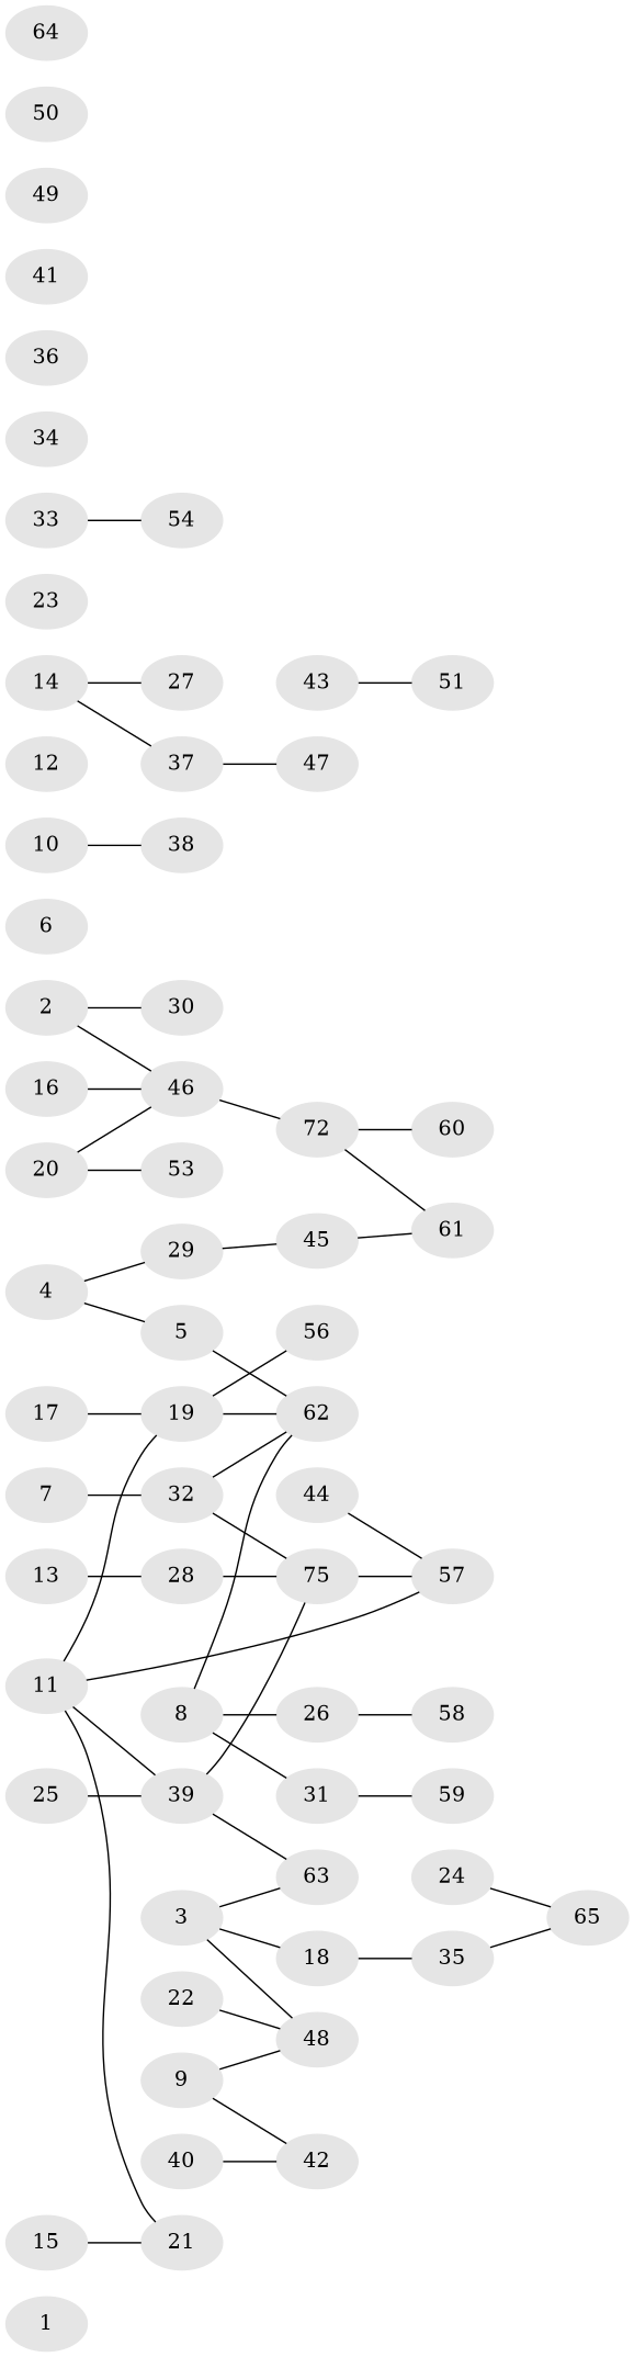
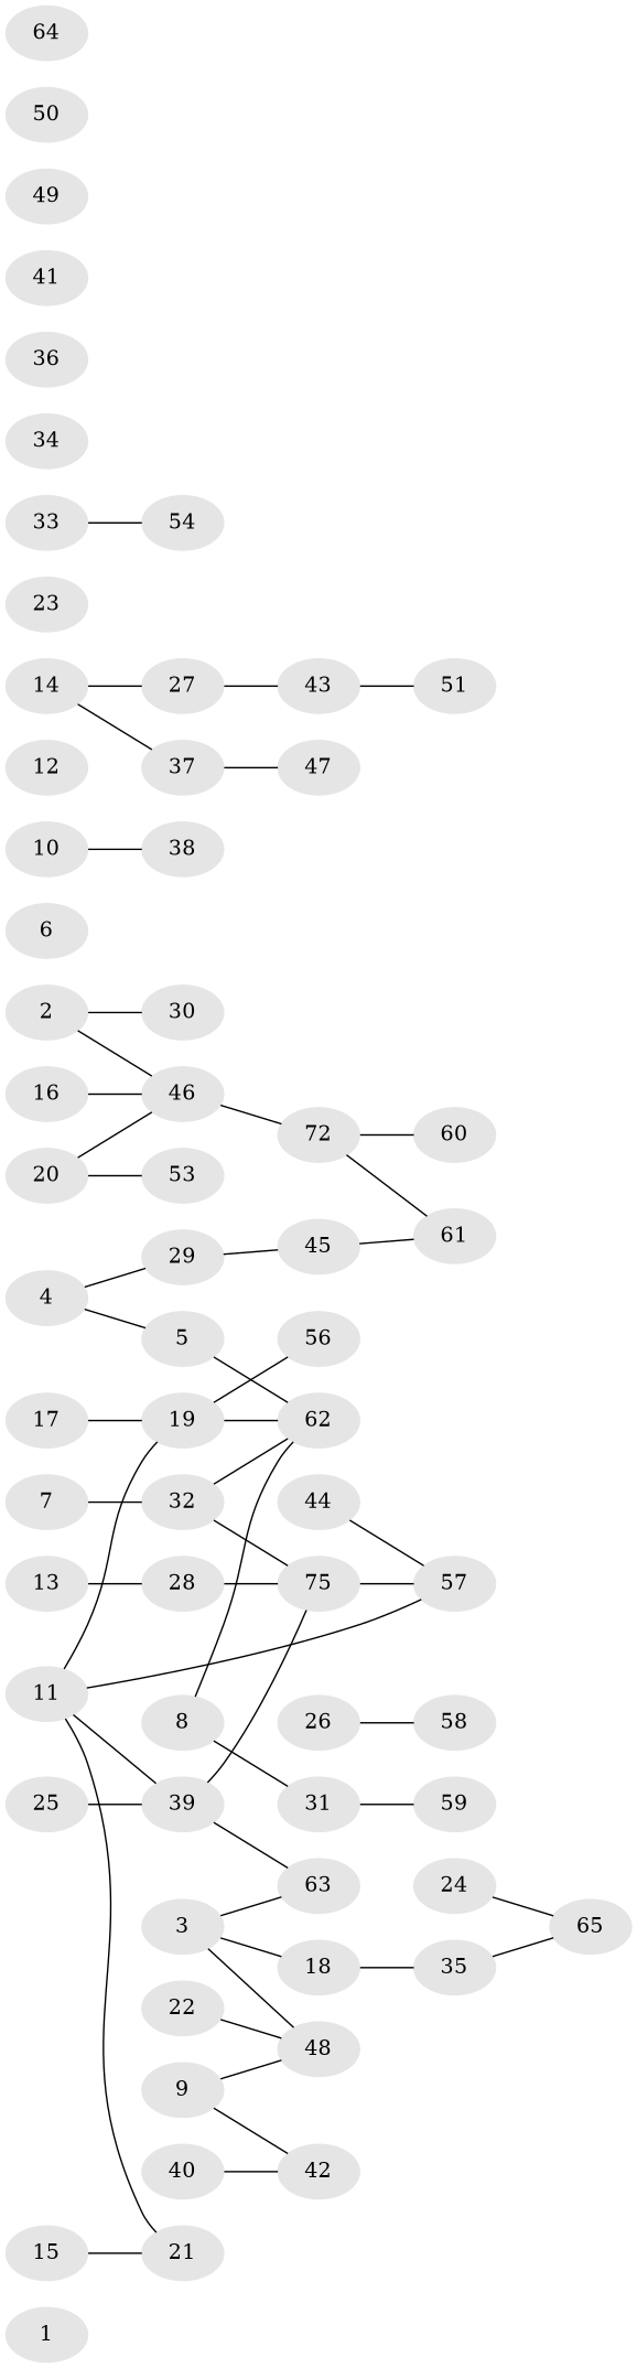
  graph {
    rankdir=LR
    node [color=gray90 style=filled]
    1
    2
    30
    46
    n5 [label=72]
    3
    18
    48
    63
    35
    4
    5
    29
    62
    45
    6
    7
    32
    n19 [label=75]
    8
    26
    31
    58
    59
    9
    42
    10
    38
    11
    19
    21
    39
    57
    56
    12
    13
    28
    14
    27
    37
    43
    47
    15
    22
    16
    17
    65
    20
    53
    23
    24
    25
    51
    61
    33
    54
    34
    36
    40
    41
    44
    60
    49
    50
    64
    2 -- 30
    2 -- 46
    46 -- n5
    n5 -- 61
    n5 -- 60
    3 -- 18
    3 -- 48
    3 -- 63
    18 -- 35
    35 -- 65
    4 -- 5
    4 -- 29
    5 -- 62
    29 -- 45
    45 -- 61
    7 -- 32
    32 -- 62
    32 -- n19
    n19 -- 57
    8 -- 62
-   8 -- 26
    8 -- 31
    26 -- 58
    31 -- 59
    9 -- 48
    9 -- 42
    10 -- 38
    11 -- 19
    11 -- 21
    11 -- 39
    11 -- 57
    19 -- 62
    19 -- 56
    39 -- 63
    39 -- n19
    13 -- 28
    28 -- n19
    14 -- 27
    14 -- 37
+   27 -- 43
    37 -- 47
    43 -- 51
    15 -- 21
    22 -- 48
    16 -- 46
    17 -- 19
    20 -- 46
    20 -- 53
    24 -- 65
    25 -- 39
    33 -- 54
    40 -- 42
    44 -- 57
  }
